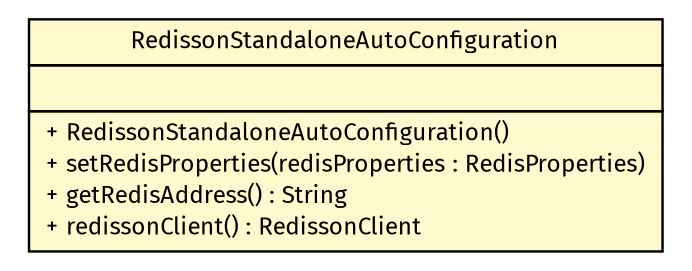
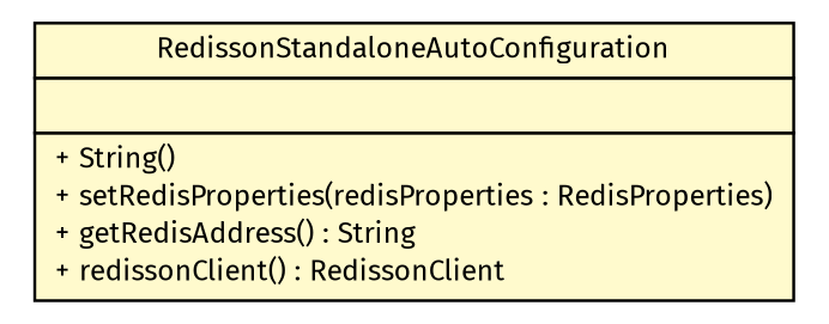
  digraph {
    nodesep=0.25
    ranksep=0.5
    rankdir=LR
    fontname="Fira Sans"
-   n1 [fontcolor=black fontname="Fira Sans" fontsize=10.0 label=<<table title="top.infra.cloudready.boot.RedissonStandaloneAutoConfiguration" border="0" cellborder="1" cellspacing="0" cellpadding="2" port="p" bgcolor="lemonChiffon" href="./RedissonStandaloneAutoConfiguration.html"> 		<tr><td><table border="0" cellspacing="0" cellpadding="1"> <tr><td align="center" balign="center"> RedissonStandaloneAutoConfiguration </td></tr> 		</table></td></tr> 		<tr><td><table border="0" cellspacing="0" cellpadding="1"> <tr><td align="left" balign="left">  </td></tr> 		</table></td></tr> 		<tr><td><table border="0" cellspacing="0" cellpadding="1"> <tr><td align="left" balign="left"> + RedissonStandaloneAutoConfiguration() </td></tr> <tr><td align="left" balign="left"> + setRedisProperties(redisProperties : RedisProperties) </td></tr> <tr><td align="left" balign="left"> + getRedisAddress() : String </td></tr> <tr><td align="left" balign="left"> + redissonClient() : RedissonClient </td></tr> 		</table></td></tr> 		</table>> shape=plaintext]
+   n1 [fontcolor=black fontname="Fira Sans" fontsize=10.0 label=<<table title="top.infra.cloudready.boot.RedissonStandaloneAutoConfiguration" border="0" cellborder="1" cellspacing="0" cellpadding="2" port="p" bgcolor="lemonChiffon" href="./RedissonStandaloneAutoConfiguration.html"> 		<tr><td><table border="0" cellspacing="0" cellpadding="1"> <tr><td align="center" balign="center"> RedissonStandaloneAutoConfiguration </td></tr> 		</table></td></tr> 		<tr><td><table border="0" cellspacing="0" cellpadding="1"> <tr><td align="left" balign="left">  </td></tr> 		</table></td></tr> 		<tr><td><table border="0" cellspacing="0" cellpadding="1"> <tr><td align="left" balign="left"> + String() </td></tr> <tr><td align="left" balign="left"> + setRedisProperties(redisProperties : RedisProperties) </td></tr> <tr><td align="left" balign="left"> + getRedisAddress() : String </td></tr> <tr><td align="left" balign="left"> + redissonClient() : RedissonClient </td></tr> 		</table></td></tr> 		</table>> shape=plaintext]
  }
